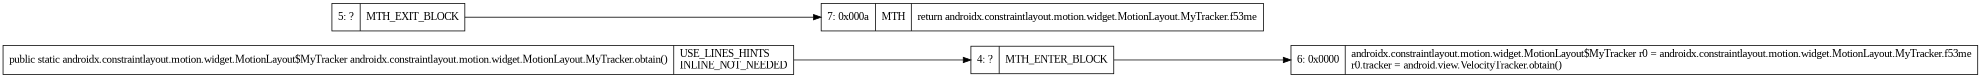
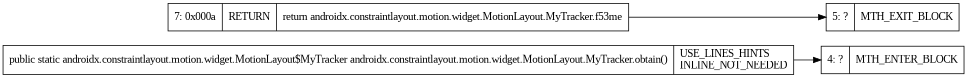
  digraph {
    fontname="Liberation Serif"
    rankdir=LR
    node [fontname="Liberation Serif" shape=record]
    edge [fontname="Liberation Serif"]
    n1 [label="{4\:\ ?|MTH_ENTER_BLOCK\l}"]
-   n2 [label="{6\:\ 0x0000|androidx.constraintlayout.motion.widget.MotionLayout$MyTracker r0 = androidx.constraintlayout.motion.widget.MotionLayout.MyTracker.f53me\lr0.tracker = android.view.VelocityTracker.obtain()\l}"]
-   n3 [label="{7\:\ 0x000a|MTH\l|return androidx.constraintlayout.motion.widget.MotionLayout.MyTracker.f53me\l}"]
+   n3 [label="{7\:\ 0x000a|RETURN\l|return androidx.constraintlayout.motion.widget.MotionLayout.MyTracker.f53me\l}"]
    n4 [label="{5\:\ ?|MTH_EXIT_BLOCK\l}"]
    n5 [label="{public static androidx.constraintlayout.motion.widget.MotionLayout$MyTracker androidx.constraintlayout.motion.widget.MotionLayout.MyTracker.obtain()  | USE_LINES_HINTS\lINLINE_NOT_NEEDED\l}"]
-   n1 -> n2
-   n4 -> n3
+   n3 -> n4
    n5 -> n1
  }
